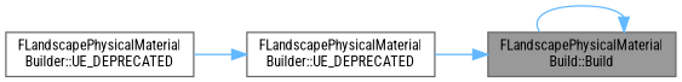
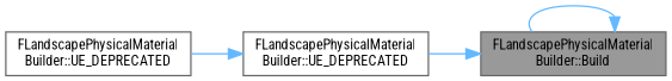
  digraph {
    rankdir=RL
    fontname="Roboto Condensed"
    node [color=grey40 fillcolor=white fontname="Roboto Condensed" fontsize=10 shape=box style=filled]
    edge [color=steelblue1 dir=back fontname="Roboto Condensed" fontsize=10 labelfontname=Helvetica labelfontsize=10 style=solid]
-   n1 [color=gray40 fillcolor=grey60 fontcolor=black height=0.2 label="FLandscapePhysicalMaterial\lBuild::Build" width=0.4]
+   n1 [color=gray40 fillcolor=grey60 fontcolor=black height=0.2 label="FLandscapePhysicalMaterial\lBuilder::Build" width=0.4]
    n2 [height=0.2 label="FLandscapePhysicalMaterial\lBuilder::UE_DEPRECATED" width=0.4]
    n3 [height=0.2 label="FLandscapePhysicalMaterial\lBuilder::UE_DEPRECATED" width=0.4]
    n1 -> n1
    n1 -> n2
    n2 -> n3
  }
